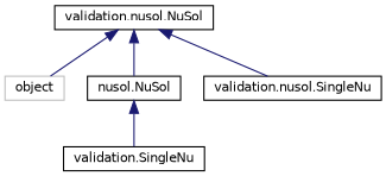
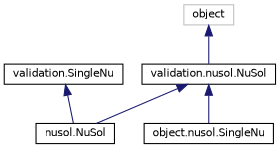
  digraph {
    rankdir=TB
    node [color=black fillcolor=white fontname=Helvetica fontsize=10 shape=record style=filled]
    edge [color=midnightblue dir=back fontname=Helvetica fontsize=10 labelfontname=Helvetica labelfontsize=10 style=solid]
    n1 [color=grey75 height=0.2 label=object width=0.4]
    n2 [height=0.2 label="validation.nusol.NuSol" width=0.4]
    n3 [height=0.2 label="nusol.NuSol" width=0.4]
    n4 [height=0.2 label="validation.SingleNu" width=0.4]
-   n5 [height=0.2 label="validation.nusol.SingleNu" width=0.4]
-   n2 -> n1
+   n5 [height=0.2 label="object.nusol.SingleNu" width=0.4]
+   n1 -> n2
    n2 -> n3
    n2 -> n5
-   n3 -> n4
+   n4 -> n3
  }
